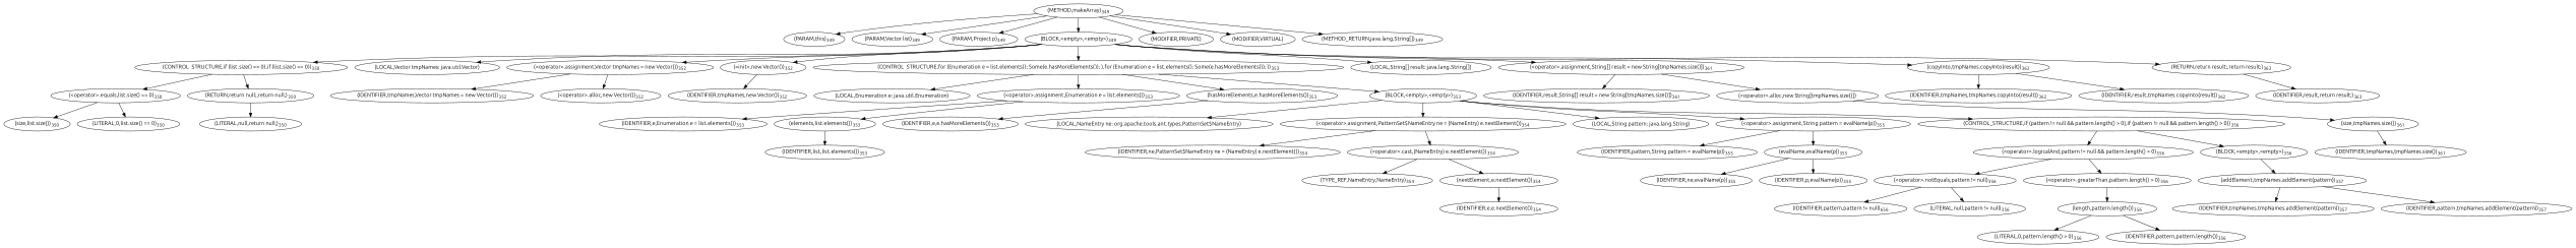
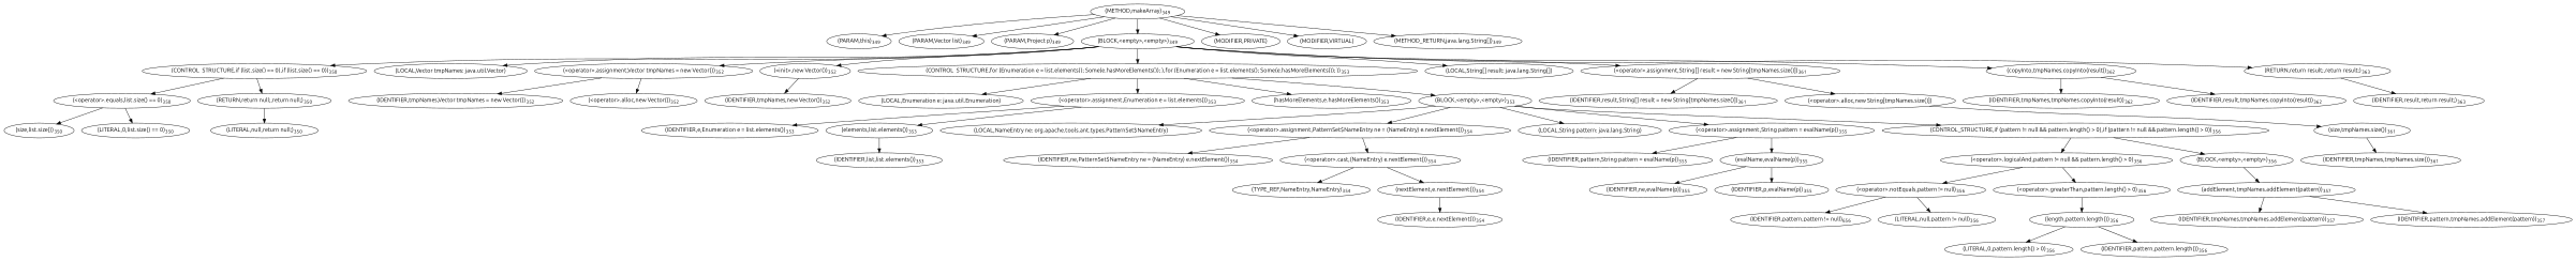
  digraph {
    fontname=Ubuntu
    node [fontname=Ubuntu]
    edge [fontname=Ubuntu]
    n1 [label=<(METHOD,makeArray)<SUB>349</SUB>>]
    n2 [label=<(PARAM,this)<SUB>349</SUB>>]
    n3 [label=<(PARAM,Vector list)<SUB>349</SUB>>]
    n4 [label=<(PARAM,Project p)<SUB>349</SUB>>]
    n5 [label=<(BLOCK,&lt;empty&gt;,&lt;empty&gt;)<SUB>349</SUB>>]
    n6 [label=<(MODIFIER,PRIVATE)>]
    n7 [label=<(MODIFIER,VIRTUAL)>]
    n8 [label=<(METHOD_RETURN,java.lang.String[])<SUB>349</SUB>>]
    n9 [label=<(CONTROL_STRUCTURE,if (list.size() == 0),if (list.size() == 0))<SUB>350</SUB>>]
    n10 [label=<(LOCAL,Vector tmpNames: java.util.Vector)>]
    n11 [label=<(&lt;operator&gt;.assignment,Vector tmpNames = new Vector())<SUB>352</SUB>>]
    n12 [label=<(&lt;init&gt;,new Vector())<SUB>352</SUB>>]
    n13 [label=<(CONTROL_STRUCTURE,for (Enumeration e = list.elements(); Some(e.hasMoreElements()); ),for (Enumeration e = list.elements(); Some(e.hasMoreElements()); ))<SUB>353</SUB>>]
    n14 [label=<(LOCAL,String[] result: java.lang.String[])>]
    n15 [label=<(&lt;operator&gt;.assignment,String[] result = new String[tmpNames.size()])<SUB>361</SUB>>]
    n16 [label=<(copyInto,tmpNames.copyInto(result))<SUB>362</SUB>>]
    n17 [label=<(RETURN,return result;,return result;)<SUB>363</SUB>>]
    n18 [label=<(&lt;operator&gt;.equals,list.size() == 0)<SUB>350</SUB>>]
    n19 [label=<(RETURN,return null;,return null;)<SUB>350</SUB>>]
    n20 [label=<(IDENTIFIER,tmpNames,Vector tmpNames = new Vector())<SUB>352</SUB>>]
    n21 [label=<(&lt;operator&gt;.alloc,new Vector())<SUB>352</SUB>>]
    n22 [label=<(IDENTIFIER,tmpNames,new Vector())<SUB>352</SUB>>]
    n23 [label=<(LOCAL,Enumeration e: java.util.Enumeration)>]
    n24 [label=<(&lt;operator&gt;.assignment,Enumeration e = list.elements())<SUB>353</SUB>>]
    n25 [label=<(hasMoreElements,e.hasMoreElements())<SUB>353</SUB>>]
    n26 [label=<(BLOCK,&lt;empty&gt;,&lt;empty&gt;)<SUB>353</SUB>>]
    n27 [label=<(IDENTIFIER,result,String[] result = new String[tmpNames.size()])<SUB>361</SUB>>]
    n28 [label=<(&lt;operator&gt;.alloc,new String[tmpNames.size()])>]
    n29 [label=<(IDENTIFIER,tmpNames,tmpNames.copyInto(result))<SUB>362</SUB>>]
    n30 [label=<(IDENTIFIER,result,tmpNames.copyInto(result))<SUB>362</SUB>>]
    n31 [label=<(IDENTIFIER,result,return result;)<SUB>363</SUB>>]
    n32 [label=<(size,list.size())<SUB>350</SUB>>]
    n33 [label=<(LITERAL,0,list.size() == 0)<SUB>350</SUB>>]
    n34 [label=<(LITERAL,null,return null;)<SUB>350</SUB>>]
    n35 [label=<(IDENTIFIER,e,Enumeration e = list.elements())<SUB>353</SUB>>]
    n36 [label=<(elements,list.elements())<SUB>353</SUB>>]
-   n37 [label=<(IDENTIFIER,e,e.hasMoreElements())<SUB>353</SUB>>]
    n38 [label=<(LOCAL,NameEntry ne: org.apache.tools.ant.types.PatternSet$NameEntry)>]
    n39 [label=<(&lt;operator&gt;.assignment,PatternSet$NameEntry ne = (NameEntry) e.nextElement())<SUB>354</SUB>>]
    n40 [label=<(LOCAL,String pattern: java.lang.String)>]
    n41 [label=<(&lt;operator&gt;.assignment,String pattern = evalName(p))<SUB>355</SUB>>]
    n42 [label=<(CONTROL_STRUCTURE,if (pattern != null &amp;&amp; pattern.length() &gt; 0),if (pattern != null &amp;&amp; pattern.length() &gt; 0))<SUB>356</SUB>>]
    n43 [label=<(IDENTIFIER,list,list.elements())<SUB>353</SUB>>]
    n44 [label=<(IDENTIFIER,ne,PatternSet$NameEntry ne = (NameEntry) e.nextElement())<SUB>354</SUB>>]
    n45 [label=<(&lt;operator&gt;.cast,(NameEntry) e.nextElement())<SUB>354</SUB>>]
    n46 [label=<(IDENTIFIER,pattern,String pattern = evalName(p))<SUB>355</SUB>>]
    n47 [label=<(evalName,evalName(p))<SUB>355</SUB>>]
    n48 [label=<(&lt;operator&gt;.logicalAnd,pattern != null &amp;&amp; pattern.length() &gt; 0)<SUB>356</SUB>>]
    n49 [label=<(BLOCK,&lt;empty&gt;,&lt;empty&gt;)<SUB>356</SUB>>]
    n50 [label=<(TYPE_REF,NameEntry,NameEntry)<SUB>354</SUB>>]
    n51 [label=<(nextElement,e.nextElement())<SUB>354</SUB>>]
    n52 [label=<(IDENTIFIER,e,e.nextElement())<SUB>354</SUB>>]
    n53 [label=<(IDENTIFIER,ne,evalName(p))<SUB>355</SUB>>]
    n54 [label=<(IDENTIFIER,p,evalName(p))<SUB>355</SUB>>]
    n55 [label=<(&lt;operator&gt;.notEquals,pattern != null)<SUB>356</SUB>>]
    n56 [label=<(&lt;operator&gt;.greaterThan,pattern.length() &gt; 0)<SUB>356</SUB>>]
    n57 [label=<(addElement,tmpNames.addElement(pattern))<SUB>357</SUB>>]
    n58 [label=<(IDENTIFIER,pattern,pattern != null)<SUB>656</SUB>>]
    n59 [label=<(LITERAL,null,pattern != null)<SUB>356</SUB>>]
    n60 [label=<(length,pattern.length())<SUB>356</SUB>>]
    n61 [label=<(LITERAL,0,pattern.length() &gt; 0)<SUB>356</SUB>>]
    n62 [label=<(IDENTIFIER,pattern,pattern.length())<SUB>356</SUB>>]
    n63 [label=<(IDENTIFIER,tmpNames,tmpNames.addElement(pattern))<SUB>357</SUB>>]
    n64 [label=<(IDENTIFIER,pattern,tmpNames.addElement(pattern))<SUB>357</SUB>>]
    n65 [label=<(size,tmpNames.size())<SUB>361</SUB>>]
    n66 [label=<(IDENTIFIER,tmpNames,tmpNames.size())<SUB>361</SUB>>]
    n1 -> n2
    n1 -> n3
    n1 -> n4
    n1 -> n5
    n1 -> n6
    n1 -> n7
    n1 -> n8
    n5 -> n9
    n5 -> n10
    n5 -> n11
    n5 -> n12
    n5 -> n13
    n5 -> n14
    n5 -> n15
    n5 -> n16
    n5 -> n17
    n9 -> n18
    n9 -> n19
    n11 -> n20
    n11 -> n21
    n12 -> n22
    n13 -> n23
    n13 -> n24
    n13 -> n25
    n13 -> n26
    n15 -> n27
    n15 -> n28
    n16 -> n29
    n16 -> n30
    n17 -> n31
    n18 -> n32
    n18 -> n33
    n19 -> n34
    n24 -> n35
    n24 -> n36
-   n25 -> n37
    n26 -> n38
    n26 -> n39
    n26 -> n40
    n26 -> n41
    n26 -> n42
    n28 -> n65
    n36 -> n43
    n39 -> n44
    n39 -> n45
    n41 -> n46
    n41 -> n47
    n42 -> n48
    n42 -> n49
    n45 -> n50
    n45 -> n51
    n47 -> n53
    n47 -> n54
    n48 -> n55
    n48 -> n56
    n49 -> n57
    n51 -> n52
    n55 -> n58
    n55 -> n59
    n56 -> n60
    n57 -> n63
    n57 -> n64
    n60 -> n61
    n60 -> n62
    n65 -> n66
  }
